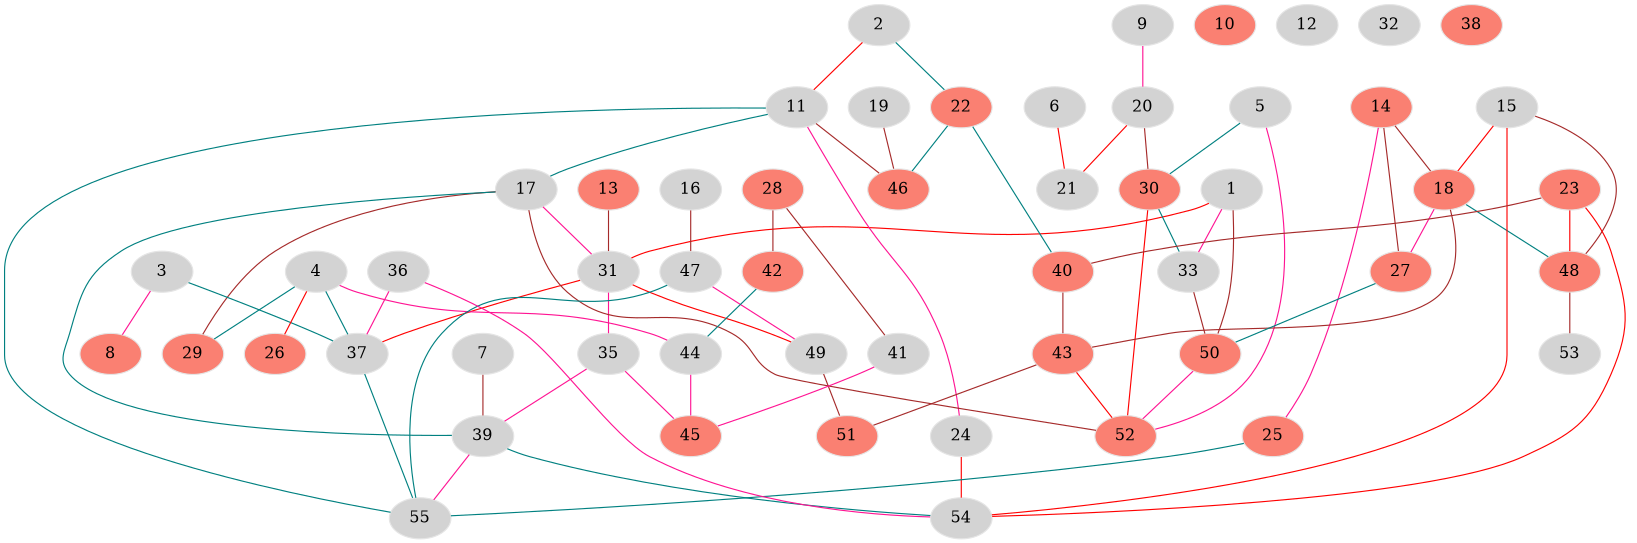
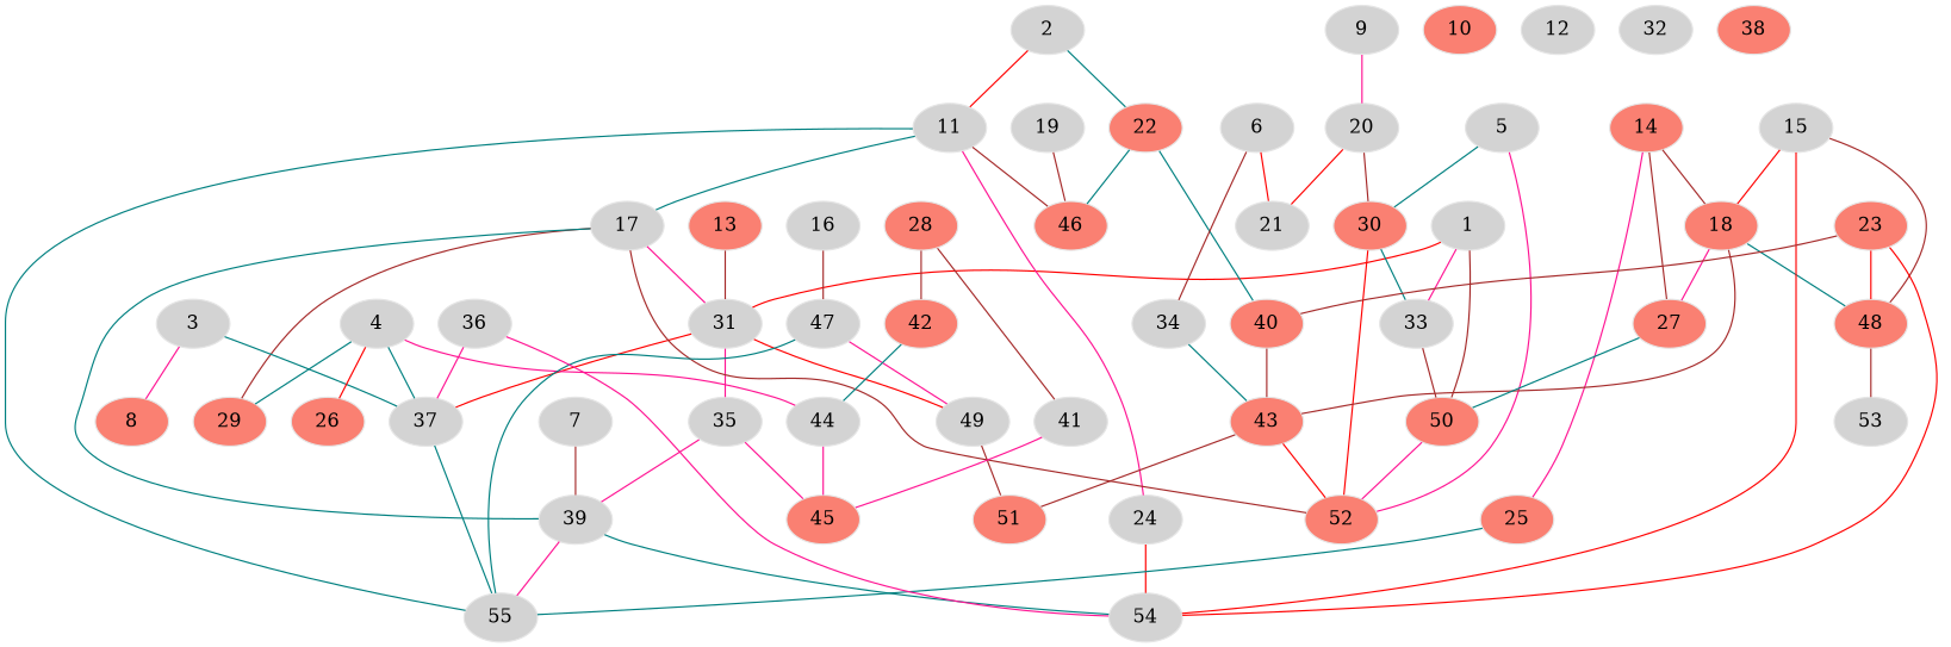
  graph {
    node [color=gray90 fillcolor=lightgrey style=filled]
    edge [color=brown]
    1
    31
    33
    50 [fillcolor=salmon]
    37
    35
    49
    52 [fillcolor=salmon]
    2
    11
    22 [fillcolor=salmon]
    17
    24
    46 [fillcolor=salmon]
    55
    40 [fillcolor=salmon]
    8 [fillcolor=salmon]
    3
    4
    26 [fillcolor=salmon]
    29 [fillcolor=salmon]
    44
    45 [fillcolor=salmon]
    30 [fillcolor=salmon]
    5
    6
    21
+   34
    43 [fillcolor=salmon]
    7
    39
    54
    9
    20
    10 [fillcolor=salmon]
    12
    13 [fillcolor=salmon]
    14 [fillcolor=salmon]
    18 [fillcolor=salmon]
    25 [fillcolor=salmon]
    27 [fillcolor=salmon]
    48 [fillcolor=salmon]
    15
    53
    16
    47
    51 [fillcolor=salmon]
    19
    23 [fillcolor=salmon]
    28 [fillcolor=salmon]
    41
    42 [fillcolor=salmon]
    32
    36
    38 [fillcolor=salmon]
    1 -- 31 [color=red]
    1 -- 33 [color=deeppink]
    1 -- 50
    31 -- 37 [color=red]
    31 -- 35 [color=deeppink]
    31 -- 49 [color=red]
    33 -- 50
    50 -- 52 [color=deeppink]
    37 -- 55 [color=teal]
    35 -- 45 [color=deeppink]
    35 -- 39 [color=deeppink]
    49 -- 51
    2 -- 11 [color=red]
    2 -- 22 [color=teal]
    11 -- 17 [color=teal]
    11 -- 24 [color=deeppink]
    11 -- 46
    11 -- 55 [color=teal]
    22 -- 46 [color=teal]
    22 -- 40 [color=teal]
    17 -- 31 [color=deeppink]
    17 -- 52
    17 -- 29
    17 -- 39 [color=teal]
    24 -- 54 [color=red]
    40 -- 43
    3 -- 37 [color=teal]
    3 -- 8 [color=deeppink]
    4 -- 37 [color=teal]
    4 -- 26 [color=red]
    4 -- 29 [color=teal]
    4 -- 44 [color=deeppink]
    44 -- 45 [color=deeppink]
    30 -- 33 [color=teal]
    30 -- 52 [color=red]
    5 -- 52 [color=deeppink]
    5 -- 30 [color=teal]
    6 -- 21 [color=red]
+   6 -- 34
+   34 -- 43 [color=teal]
    43 -- 52 [color=red]
    43 -- 51
    7 -- 39
    39 -- 55 [color=deeppink]
    39 -- 54 [color=teal]
    9 -- 20 [color=deeppink]
    20 -- 30
    20 -- 21 [color=red]
    13 -- 31
    14 -- 18
    14 -- 25 [color=deeppink]
    14 -- 27
    18 -- 43
    18 -- 27 [color=deeppink]
    18 -- 48 [color=teal]
    25 -- 55 [color=teal]
    27 -- 50 [color=teal]
    48 -- 53
    15 -- 54 [color=red]
    15 -- 18 [color=red]
    15 -- 48
    16 -- 47
    47 -- 49 [color=deeppink]
    47 -- 55 [color=teal]
    19 -- 46
    23 -- 40
    23 -- 54 [color=red]
    23 -- 48 [color=red]
    28 -- 41
    28 -- 42
    41 -- 45 [color=deeppink]
    42 -- 44 [color=teal]
    36 -- 37 [color=deeppink]
    36 -- 54 [color=deeppink]
  }
